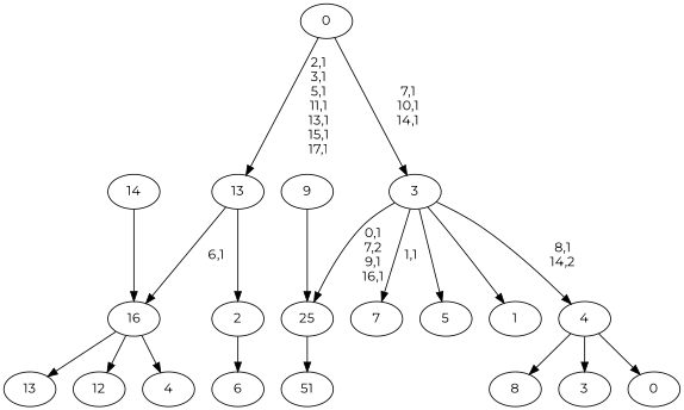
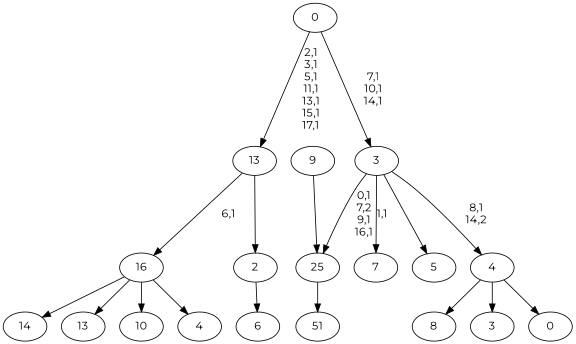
  digraph {
    fontname=Montserrat
    node [fontname=Montserrat]
    edge [fontname=Montserrat]
    n1 [label=14]
    n2 [label=13]
-   n3 [label=12]
+   n3 [label=10]
    n4 [label=51]
    n5 [label=9]
    25
    n7 [label=8]
    n8 [label=7]
    n9 [label=6]
    n10 [label=5]
    n11 [label=4]
    16
    n13 [label=3]
    n14 [label=2]
    13
-   n16 [label=1]
    n17 [label=0]
    4
    3
    0
    n5 -> 25
    25 -> n4
-   n1 -> 16
+   16 -> n1
    16 -> n2
    16 -> n3
    16 -> n11
    n14 -> n9
    13 -> 16 [label="6,1"]
    13 -> n14
    4 -> n7
    4 -> n13
    4 -> n17
    3 -> 25 [label="0,1\n7,2\n9,1\n16,1"]
    3 -> n8 [label="1,1"]
    3 -> n10
-   3 -> n16
    3 -> 4 [label="8,1\n14,2"]
    0 -> 13 [label="2,1\n3,1\n5,1\n11,1\n13,1\n15,1\n17,1"]
    0 -> 3 [label="7,1\n10,1\n14,1"]
  }
